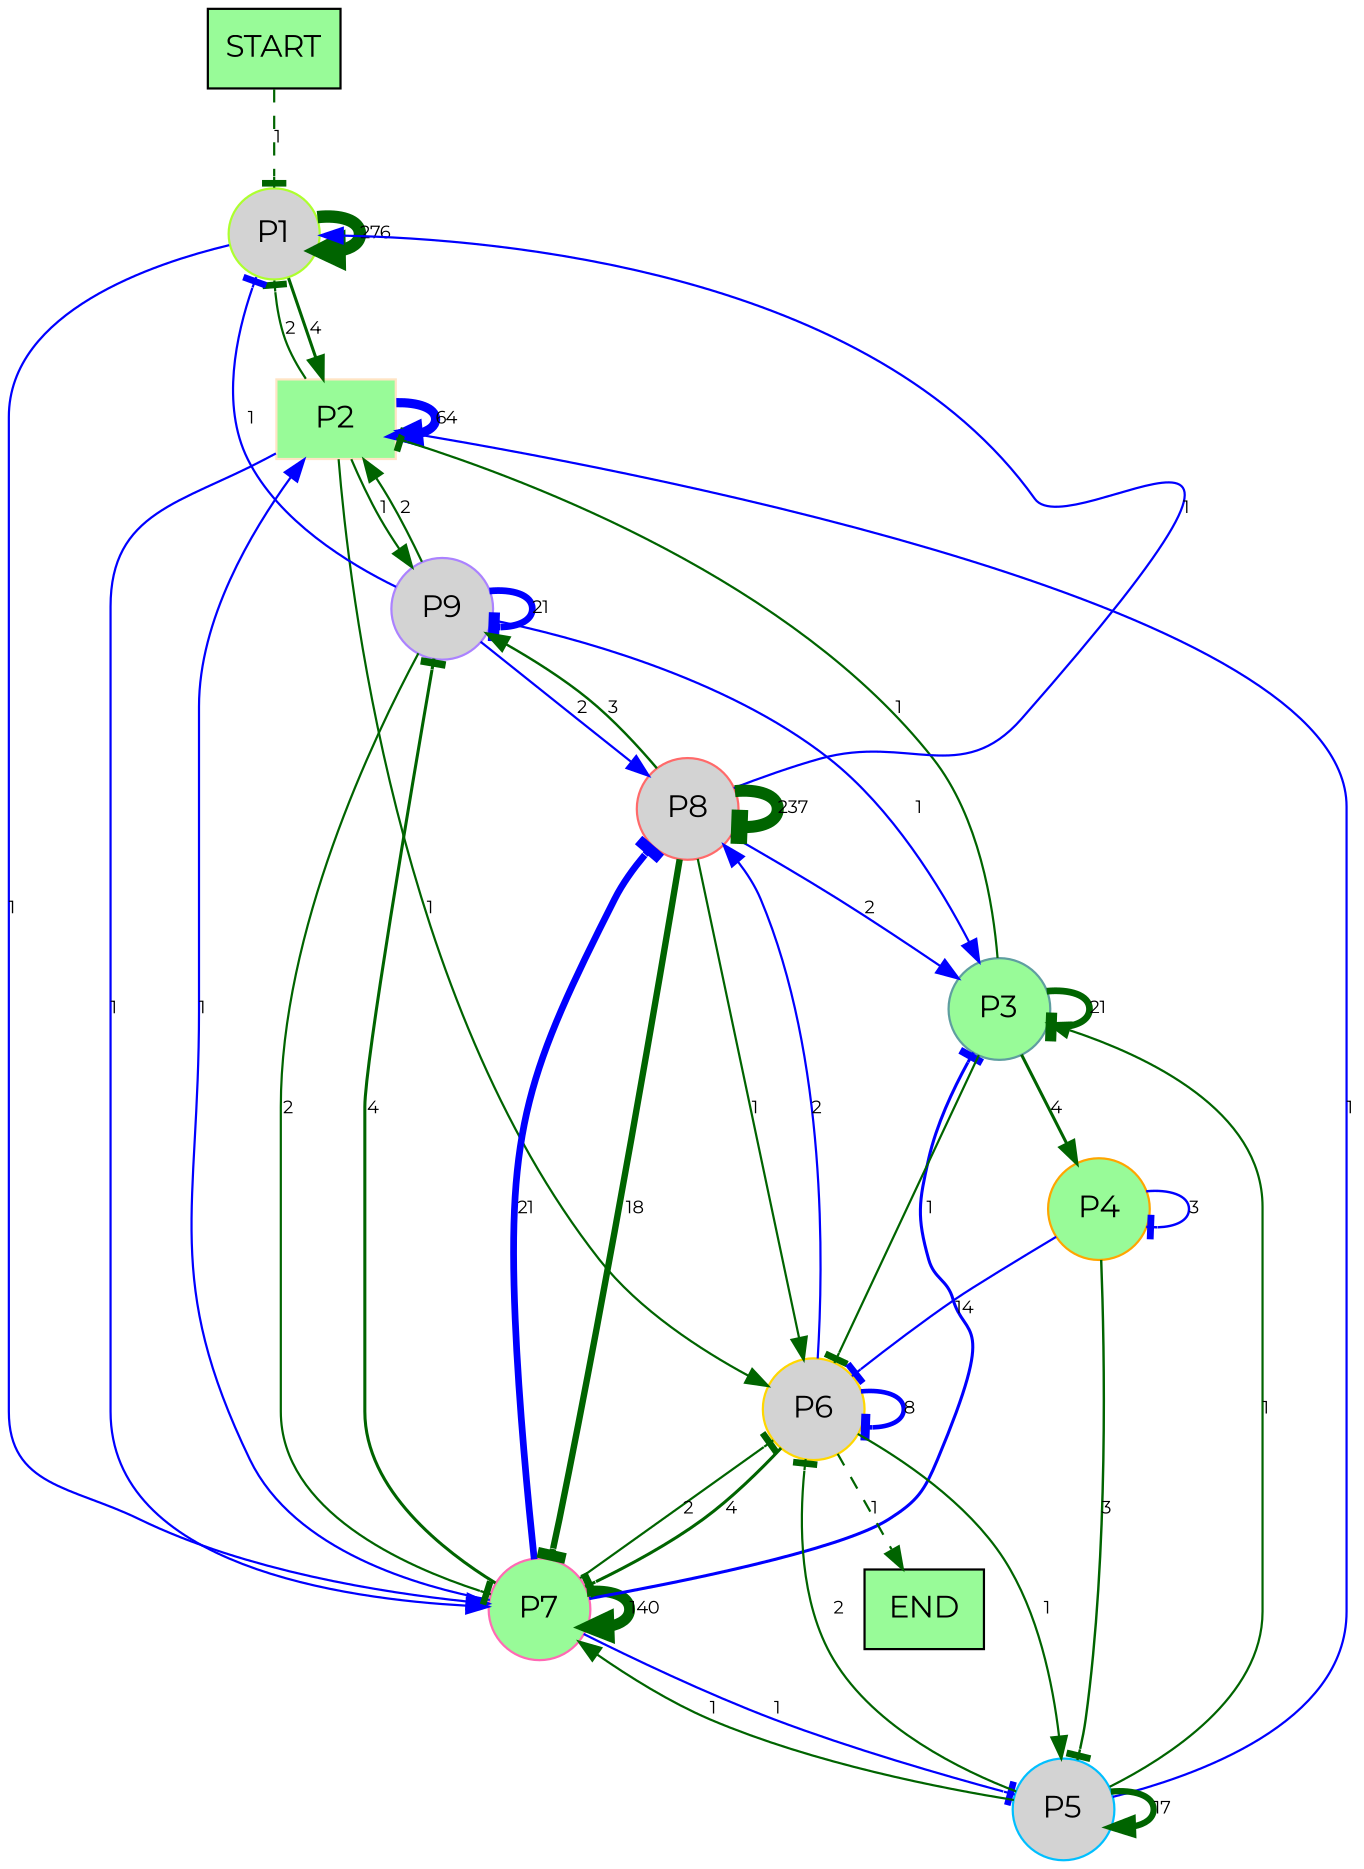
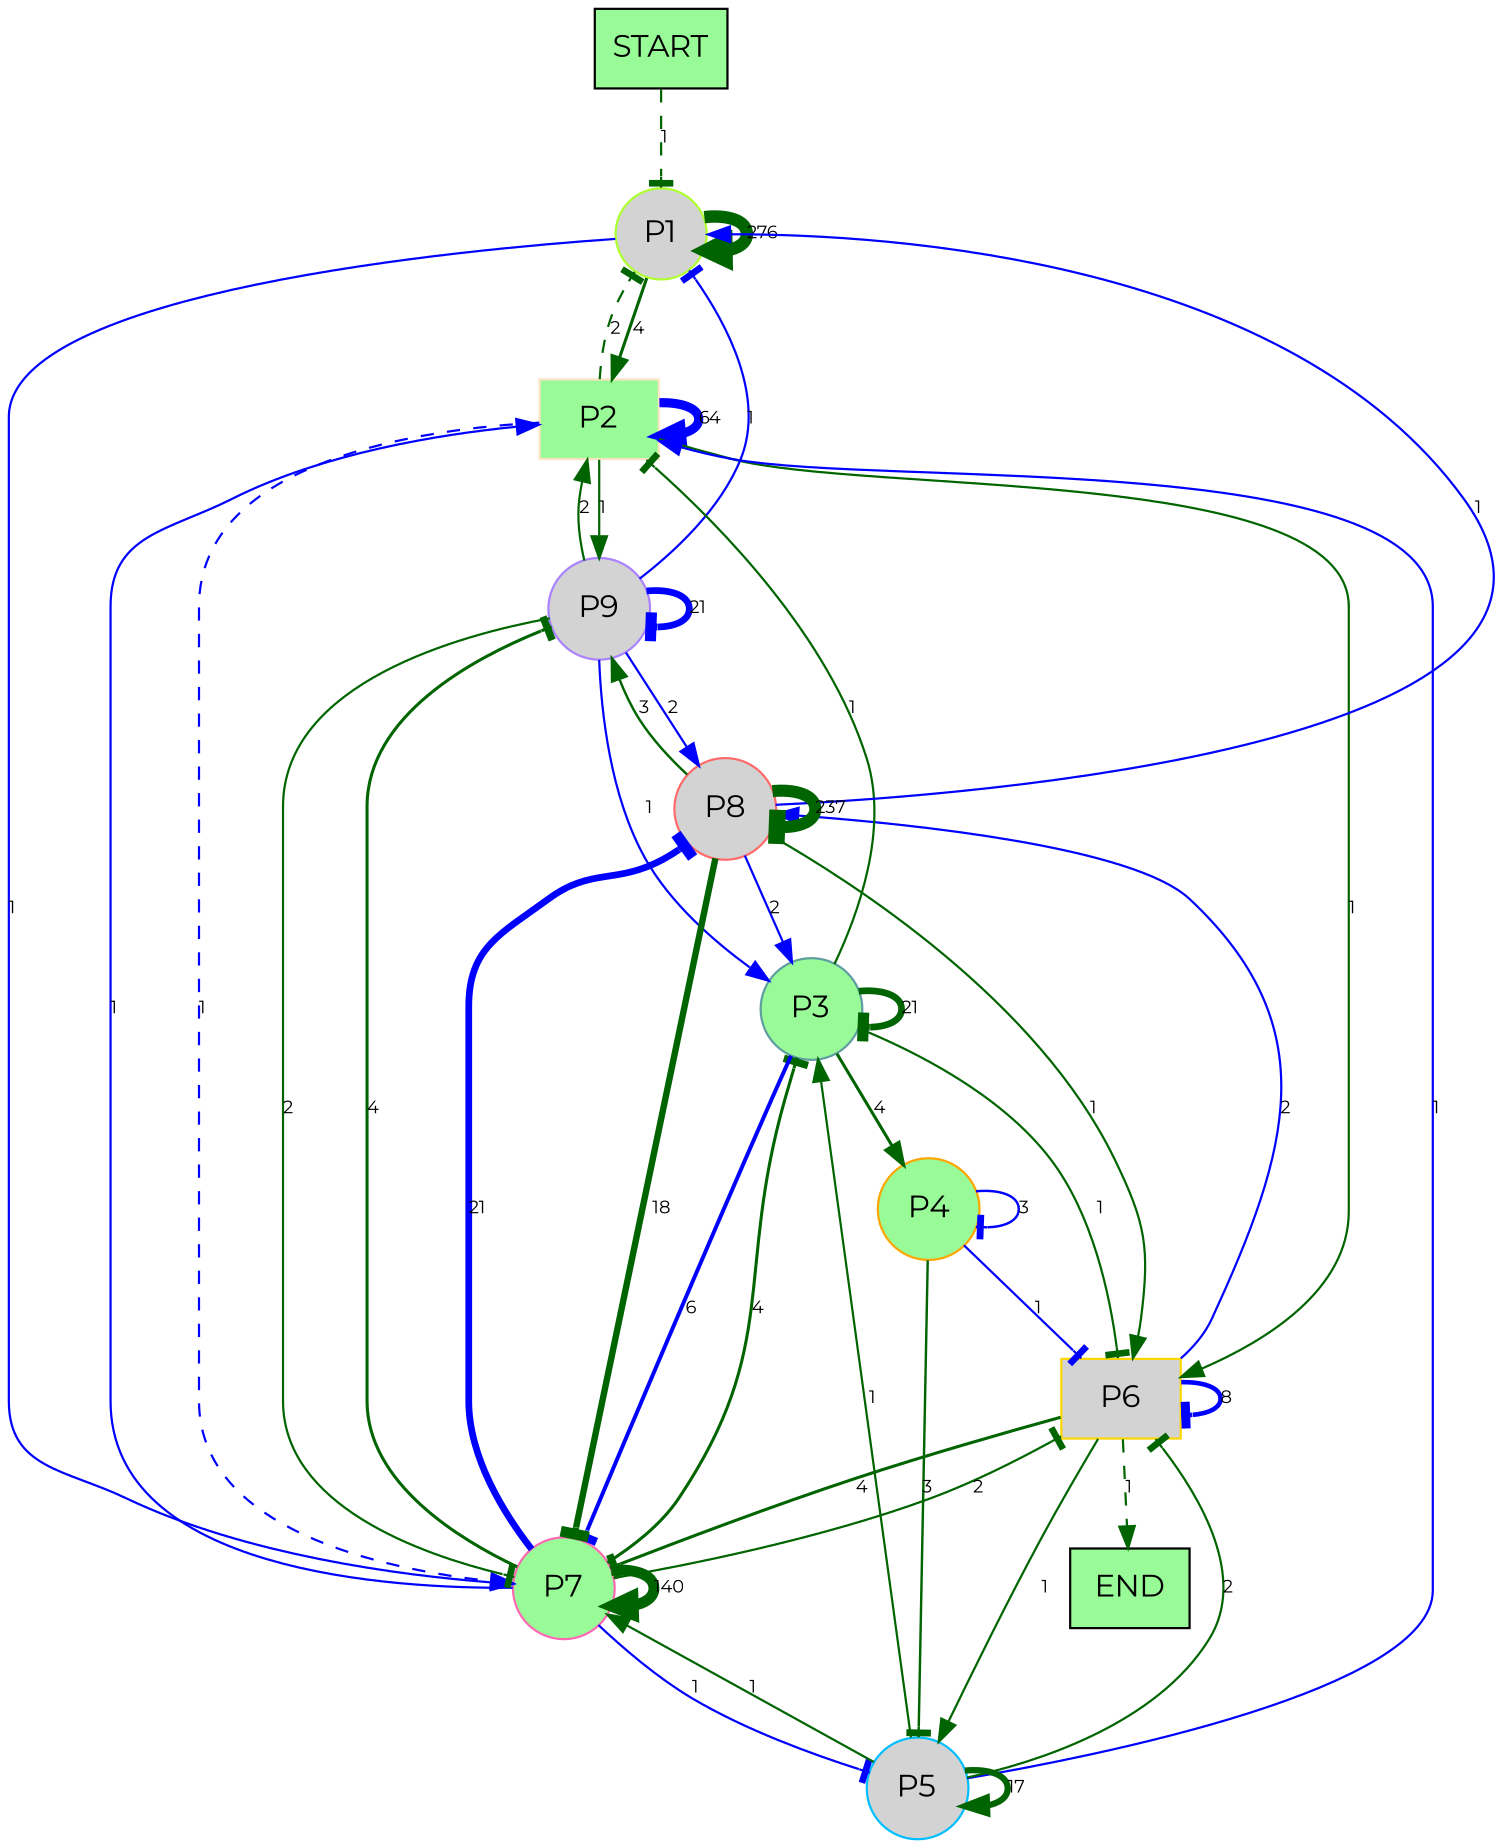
  digraph {
    fontname=Montserrat
    node [color=black fillcolor=palegreen fontname=Montserrat shape=circle style=filled]
    edge [arrowhead=normal color=darkgreen fontname=Montserrat fontsize=8 labelfloat=false penwidth=1]
    P1 [color=greenyellow fillcolor=lightgrey]
    P2 [color=bisque shape=box]
    P7 [color=hotpink]
-   P6 [color=gold fillcolor=lightgrey]
+   P6 [color=gold fillcolor=lightgrey shape=box]
    P9 [color=mediumpurple1 fillcolor=lightgrey]
    P3 [color=cadetblue]
    P5 [color=deepskyblue fillcolor=lightgrey]
    P8 [color=indianred1 fillcolor=lightgrey]
    P4 [color=orange]
    END [shape=box]
    START [shape=box]
    P1 -> P1 [label=276 penwidth=5.62040086571715]
    P1 -> P2 [label=4 penwidth=1.3862943611198906]
    P1 -> P7 [color=blue label=1]
-   P2 -> P1 [arrowhead=tee label=2]
+   P2 -> P1 [arrowhead=tee label=2 style=dashed]
    P2 -> P2 [color=blue label=64 penwidth=4.1588830833596715]
-   P2 -> P7 [color=blue label=1]
+   P2 -> P7 [color=blue label=1 style=dashed]
    P2 -> P6 [label=1]
    P2 -> P9 [label=1]
    P7 -> P2 [color=blue label=1]
    P7 -> P7 [label=140 penwidth=4.941642422609304]
    P7 -> P6 [arrowhead=tee label=2]
    P7 -> P9 [arrowhead=tee label=4 penwidth=1.3862943611198906]
-   P7 -> P3 [arrowhead=tee color=blue label=4 penwidth=1.3862943611198906]
+   P7 -> P3 [arrowhead=tee label=4 penwidth=1.3862943611198906]
    P7 -> P5 [arrowhead=tee color=blue label=1]
    P7 -> P8 [arrowhead=tee color=blue label=21 penwidth=3.044522437723423]
    P6 -> P7 [arrowhead=tee label=4 penwidth=1.3862943611198906]
    P6 -> P6 [arrowhead=tee color=blue label=8 penwidth=2.0794415416798357]
    P6 -> P5 [label=1]
    P6 -> P8 [color=blue label=2]
    P6 -> END [label=1 style=dashed penwidth=""]
    P9 -> P1 [arrowhead=tee color=blue label=1]
    P9 -> P2 [label=2]
    P9 -> P7 [arrowhead=tee label=2]
    P9 -> P9 [arrowhead=tee color=blue label=21 penwidth=3.044522437723423]
    P9 -> P3 [color=blue label=1]
    P9 -> P8 [color=blue label=2]
    P3 -> P2 [arrowhead=tee label=1]
+   P3 -> P7 [arrowhead=tee color=blue label=6 penwidth=1.791759469228055]
    P3 -> P6 [arrowhead=tee label=1]
    P3 -> P3 [arrowhead=tee label=21 penwidth=3.044522437723423]
    P3 -> P4 [label=4 penwidth=1.3862943611198906]
    P5 -> P2 [color=blue label=1]
    P5 -> P7 [label=1]
    P5 -> P6 [arrowhead=tee label=2]
    P5 -> P3 [label=1]
    P5 -> P5 [label=17 penwidth=2.833213344056216]
    P8 -> P1 [color=blue label=1]
    P8 -> P7 [arrowhead=tee label=18 penwidth=2.8903717578961645]
    P8 -> P6 [label=1]
    P8 -> P9 [label=3 penwidth=1.0986122886681098]
    P8 -> P3 [color=blue label=2]
    P8 -> P8 [arrowhead=tee label=237 penwidth=5.4680601411351315]
    P4 -> P6 [arrowhead=tee color=blue label=1]
    P4 -> P5 [arrowhead=tee label=3 penwidth=1.0986122886681098]
    P4 -> P4 [arrowhead=tee color=blue label=3 penwidth=1.0986122886681098]
    START -> P1 [arrowhead=tee label=1 style=dashed penwidth=""]
  }
